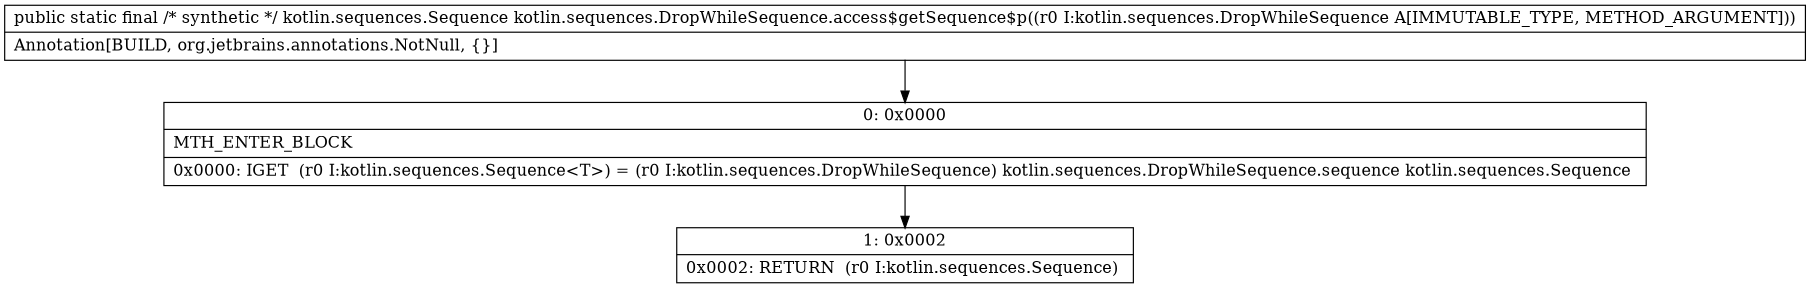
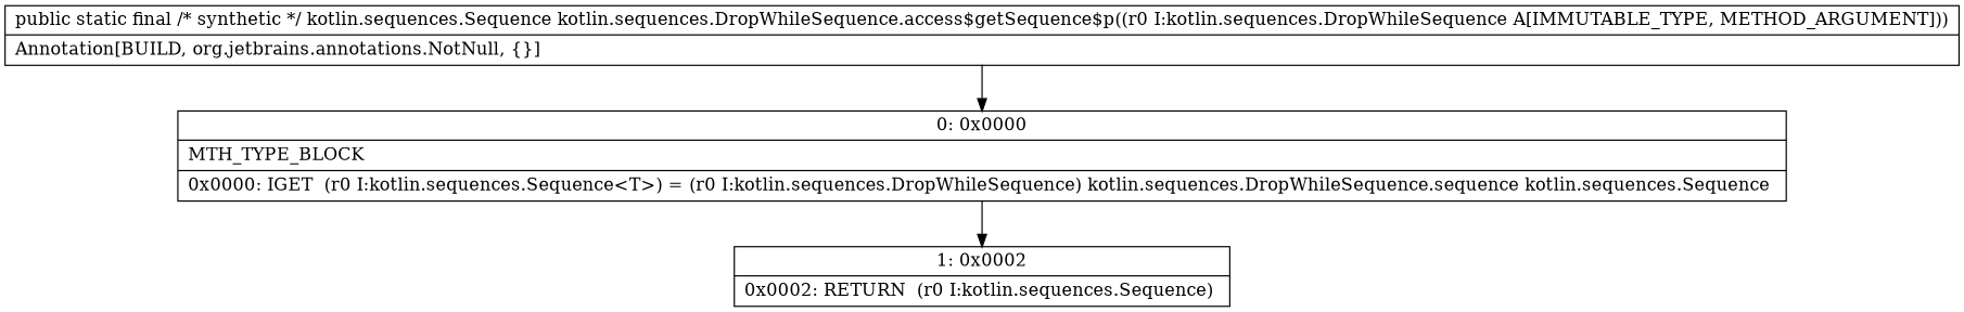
  digraph {
    node [shape=record]
-   n1 [label="{0\:\ 0x0000|MTH_ENTER_BLOCK\l|0x0000: IGET  (r0 I:kotlin.sequences.Sequence\<T\>) = (r0 I:kotlin.sequences.DropWhileSequence) kotlin.sequences.DropWhileSequence.sequence kotlin.sequences.Sequence \l}"]
+   n1 [label="{0\:\ 0x0000|MTH_TYPE_BLOCK\l|0x0000: IGET  (r0 I:kotlin.sequences.Sequence\<T\>) = (r0 I:kotlin.sequences.DropWhileSequence) kotlin.sequences.DropWhileSequence.sequence kotlin.sequences.Sequence \l}"]
    n2 [label="{1\:\ 0x0002|0x0002: RETURN  (r0 I:kotlin.sequences.Sequence) \l}"]
    n3 [label="{public static final \/* synthetic *\/ kotlin.sequences.Sequence kotlin.sequences.DropWhileSequence.access$getSequence$p((r0 I:kotlin.sequences.DropWhileSequence A[IMMUTABLE_TYPE, METHOD_ARGUMENT]))  | Annotation[BUILD, org.jetbrains.annotations.NotNull, \{\}]\l}"]
    n1 -> n2
    n3 -> n1
  }
